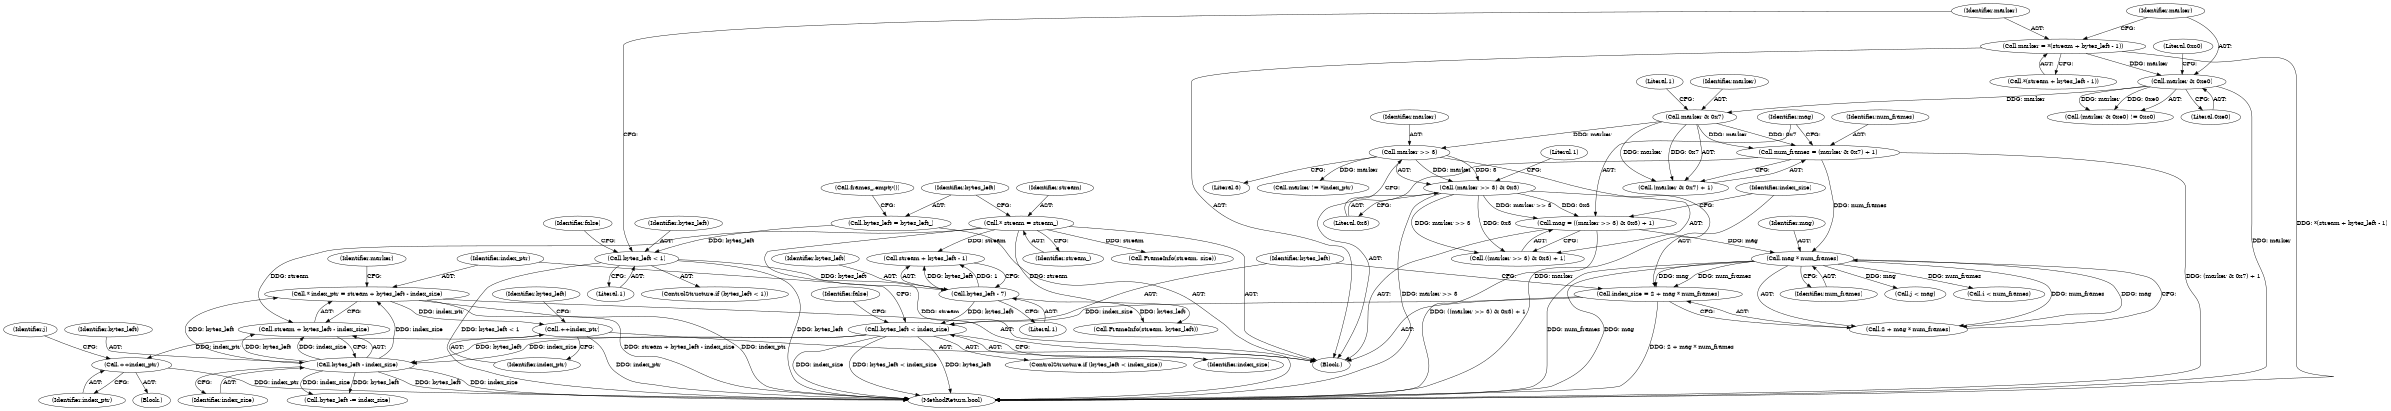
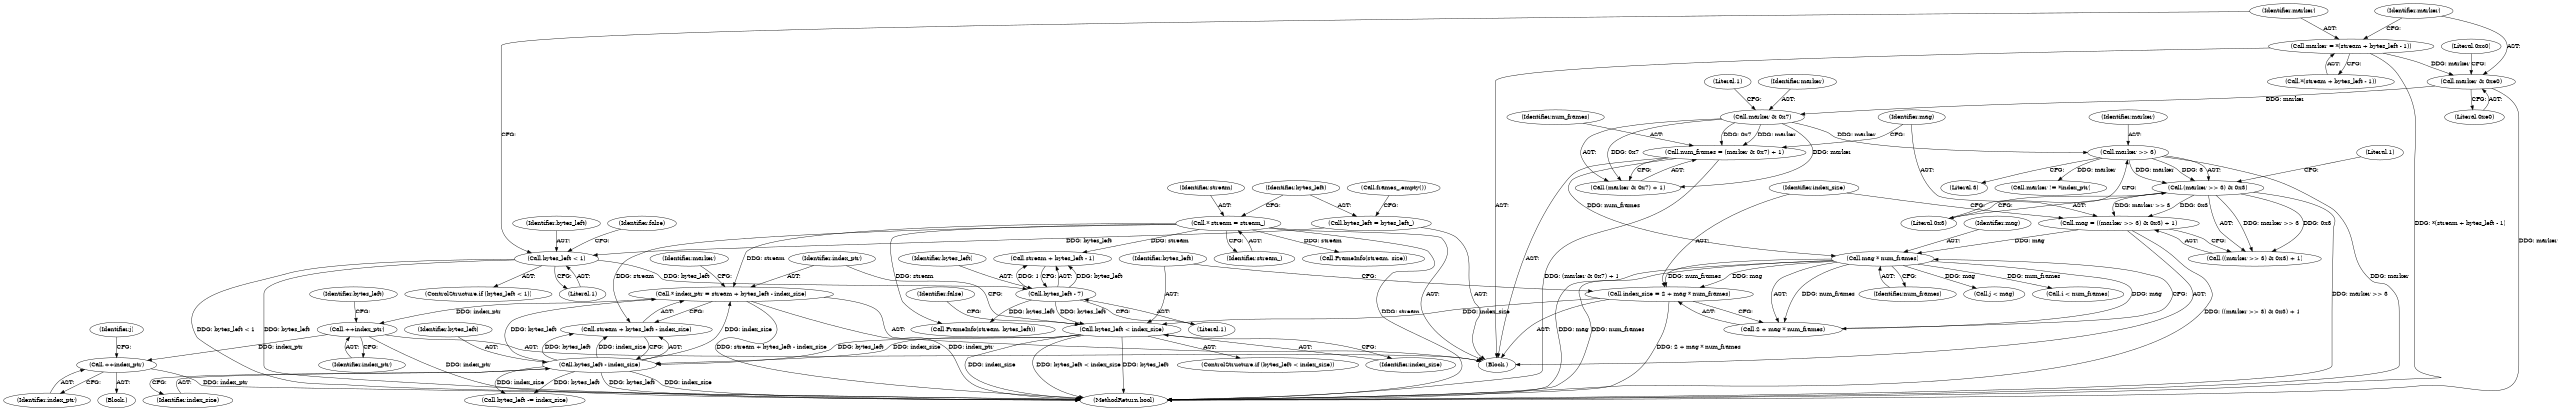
  digraph {
    n1 [label="(Call,++index_ptr)"]
    n2 [label="(Call,++index_ptr)"]
    n3 [label="(Block,)"]
    n4 [label="(Identifier,index_ptr)"]
    n5 [label="(MethodReturn,bool)"]
    n6 [label="(Identifier,index_ptr)"]
    n7 [label="(Block,)"]
    n8 [label="(Call,* index_ptr = stream + bytes_left - index_size)"]
    n9 [label="(Call,stream + bytes_left - index_size)"]
    n10 [label="(Call,bytes_left - index_size)"]
    n11 [label="(Call,* stream = stream_)"]
    n12 [label="(Call,FrameInfo(stream, bytes_left))"]
    n13 [label="(Identifier,stream_)"]
    n14 [label="(Call,stream + bytes_left - 1)"]
    n15 [label="(Call,FrameInfo(stream, size))"]
    n16 [label="(Call,bytes_left - 7)"]
    n17 [label="(Identifier,index_size)"]
    n18 [label="(Call,bytes_left -= index_size)"]
    n19 [label="(Call,bytes_left < index_size)"]
    n20 [label="(ControlStructure,if (bytes_left < index_size))"]
    n21 [label="(Identifier,index_size)"]
    n22 [label="(Literal,1)"]
    n23 [label="(Call,bytes_left < 1)"]
    n24 [label="(ControlStructure,if (bytes_left < 1))"]
    n25 [label="(Literal,1)"]
    n26 [label="(Call,bytes_left = bytes_left_)"]
    n27 [label="(Call,index_size = 2 + mag * num_frames)"]
    n28 [label="(Call,2 + mag * num_frames)"]
    n29 [label="(Call,mag * num_frames)"]
    n30 [label="(Identifier,num_frames)"]
    n31 [label="(Call,j < mag)"]
    n32 [label="(Call,i < num_frames)"]
    n33 [label="(Call,mag = ((marker >> 3) & 0x3) + 1)"]
    n34 [label="(Call,((marker >> 3) & 0x3) + 1)"]
    n35 [label="(Call,(marker >> 3) & 0x3)"]
    n36 [label="(Literal,0x3)"]
    n37 [label="(Call,marker >> 3)"]
    n38 [label="(Literal,3)"]
    n39 [label="(Call,marker != *index_ptr)"]
    n40 [label="(Call,marker & 0x7)"]
    n41 [label="(Call,num_frames = (marker & 0x7) + 1)"]
    n42 [label="(Call,(marker & 0x7) + 1)"]
    n43 [label="(Call,marker & 0xe0)"]
-   n44 [label="(Call,(marker & 0xe0) != 0xc0)"]
    n45 [label="(Literal,0xe0)"]
    n46 [label="(Call,marker = *(stream + bytes_left - 1))"]
    n47 [label="(Call,*(stream + bytes_left - 1))"]
    n48 [label="(Literal,1)"]
    n49 [label="(Identifier,j)"]
    n50 [label="(Literal,0xc0)"]
    n51 [label="(Identifier,bytes_left)"]
    n52 [label="(Identifier,bytes_left)"]
    n53 [label="(Identifier,false)"]
    n54 [label="(Identifier,marker)"]
    n55 [label="(Identifier,marker)"]
    n56 [label="(Identifier,index_size)"]
    n57 [label="(Identifier,marker)"]
    n58 [label="(Identifier,marker)"]
    n59 [label="(Call,frames_.empty())"]
    n60 [label="(Identifier,mag)"]
    n61 [label="(Identifier,mag)"]
    n62 [label="(Identifier,bytes_left)"]
    n63 [label="(Identifier,index_ptr)"]
    n64 [label="(Identifier,stream)"]
    n65 [label="(Identifier,marker)"]
    n66 [label="(Identifier,num_frames)"]
    n67 [label="(Identifier,bytes_left)"]
    n68 [label="(Identifier,bytes_left)"]
    n69 [label="(Literal,1)"]
    n70 [label="(Identifier,bytes_left)"]
    n71 [label="(Identifier,false)"]
    n1 -> n2 [label="DDG: index_ptr"]
    n1 -> n3 [label="AST: "]
    n1 -> n4 [label="CFG: "]
    n1 -> n5 [label="DDG: index_ptr"]
    n2 -> n5 [label="DDG: index_ptr"]
    n2 -> n6 [label="CFG: "]
    n2 -> n7 [label="AST: "]
    n4 -> n1 [label="AST: "]
    n6 -> n2 [label="AST: "]
    n8 -> n1 [label="DDG: index_ptr"]
    n8 -> n3 [label="AST: "]
    n8 -> n5 [label="DDG: stream + bytes_left - index_size"]
    n8 -> n5 [label="DDG: index_ptr"]
    n8 -> n9 [label="CFG: "]
    n9 -> n8 [label="AST: "]
    n9 -> n10 [label="CFG: "]
    n10 -> n5 [label="DDG: bytes_left"]
    n10 -> n5 [label="DDG: index_size"]
    n10 -> n8 [label="DDG: bytes_left"]
    n10 -> n8 [label="DDG: index_size"]
    n10 -> n9 [label="AST: "]
    n10 -> n9 [label="DDG: bytes_left"]
    n10 -> n9 [label="DDG: index_size"]
    n10 -> n17 [label="CFG: "]
    n10 -> n18 [label="DDG: index_size"]
    n10 -> n18 [label="DDG: bytes_left"]
    n11 -> n3 [label="AST: "]
    n11 -> n5 [label="DDG: stream"]
+   n11 -> n8 [label="DDG: stream"]
    n11 -> n9 [label="DDG: stream"]
    n11 -> n12 [label="DDG: stream"]
    n11 -> n13 [label="CFG: "]
    n11 -> n14 [label="DDG: stream"]
    n11 -> n15 [label="DDG: stream"]
    n13 -> n11 [label="AST: "]
    n14 -> n16 [label="CFG: "]
    n16 -> n12 [label="DDG: bytes_left"]
    n16 -> n14 [label="AST: "]
    n16 -> n14 [label="DDG: bytes_left"]
    n16 -> n14 [label="DDG: 1"]
    n16 -> n19 [label="DDG: bytes_left"]
    n16 -> n22 [label="CFG: "]
    n17 -> n10 [label="AST: "]
    n19 -> n5 [label="DDG: bytes_left"]
    n19 -> n5 [label="DDG: index_size"]
    n19 -> n5 [label="DDG: bytes_left < index_size"]
    n19 -> n10 [label="DDG: bytes_left"]
    n19 -> n10 [label="DDG: index_size"]
    n19 -> n20 [label="AST: "]
    n19 -> n21 [label="CFG: "]
    n21 -> n19 [label="AST: "]
    n22 -> n16 [label="AST: "]
    n23 -> n5 [label="DDG: bytes_left"]
    n23 -> n5 [label="DDG: bytes_left < 1"]
    n23 -> n16 [label="DDG: bytes_left"]
    n23 -> n24 [label="AST: "]
    n23 -> n25 [label="CFG: "]
    n25 -> n23 [label="AST: "]
    n26 -> n3 [label="AST: "]
    n26 -> n23 [label="DDG: bytes_left"]
    n27 -> n3 [label="AST: "]
    n27 -> n5 [label="DDG: 2 + mag * num_frames"]
    n27 -> n19 [label="DDG: index_size"]
    n27 -> n28 [label="CFG: "]
    n28 -> n27 [label="AST: "]
    n28 -> n29 [label="CFG: "]
    n29 -> n5 [label="DDG: mag"]
    n29 -> n5 [label="DDG: num_frames"]
    n29 -> n27 [label="DDG: mag"]
    n29 -> n27 [label="DDG: num_frames"]
    n29 -> n28 [label="AST: "]
    n29 -> n28 [label="DDG: mag"]
    n29 -> n28 [label="DDG: num_frames"]
    n29 -> n30 [label="CFG: "]
    n29 -> n31 [label="DDG: mag"]
    n29 -> n32 [label="DDG: num_frames"]
    n30 -> n29 [label="AST: "]
    n33 -> n3 [label="AST: "]
    n33 -> n5 [label="DDG: ((marker >> 3) & 0x3) + 1"]
    n33 -> n29 [label="DDG: mag"]
    n33 -> n34 [label="CFG: "]
    n34 -> n33 [label="AST: "]
    n35 -> n5 [label="DDG: marker >> 3"]
    n35 -> n33 [label="DDG: marker >> 3"]
    n35 -> n33 [label="DDG: 0x3"]
    n35 -> n34 [label="AST: "]
    n35 -> n34 [label="DDG: marker >> 3"]
    n35 -> n34 [label="DDG: 0x3"]
    n35 -> n36 [label="CFG: "]
    n36 -> n35 [label="AST: "]
    n36 -> n37 [label="CFG: "]
    n37 -> n5 [label="DDG: marker"]
    n37 -> n35 [label="AST: "]
    n37 -> n35 [label="DDG: marker"]
    n37 -> n35 [label="DDG: 3"]
    n37 -> n38 [label="CFG: "]
    n37 -> n39 [label="DDG: marker"]
    n40 -> n37 [label="DDG: marker"]
    n40 -> n41 [label="DDG: marker"]
    n40 -> n41 [label="DDG: 0x7"]
    n40 -> n42 [label="AST: "]
    n40 -> n42 [label="DDG: marker"]
    n40 -> n42 [label="DDG: 0x7"]
    n41 -> n3 [label="AST: "]
    n41 -> n5 [label="DDG: (marker & 0x7) + 1"]
    n41 -> n29 [label="DDG: num_frames"]
    n41 -> n42 [label="CFG: "]
    n42 -> n41 [label="AST: "]
    n43 -> n5 [label="DDG: marker"]
    n43 -> n40 [label="DDG: marker"]
-   n43 -> n44 [label="AST: "]
-   n43 -> n44 [label="DDG: marker"]
-   n43 -> n44 [label="DDG: 0xe0"]
    n43 -> n45 [label="CFG: "]
    n45 -> n43 [label="AST: "]
    n46 -> n3 [label="AST: "]
    n46 -> n5 [label="DDG: *(stream + bytes_left - 1)"]
    n46 -> n43 [label="DDG: marker"]
    n46 -> n47 [label="CFG: "]
    n47 -> n46 [label="AST: "]
    n48 -> n40 [label="CFG: "]
    n49 -> n2 [label="CFG: "]
    n50 -> n43 [label="CFG: "]
    n51 -> n1 [label="CFG: "]
    n52 -> n11 [label="CFG: "]
    n52 -> n26 [label="AST: "]
    n53 -> n23 [label="CFG: "]
    n54 -> n40 [label="AST: "]
    n55 -> n43 [label="AST: "]
    n55 -> n46 [label="CFG: "]
    n56 -> n27 [label="AST: "]
    n56 -> n33 [label="CFG: "]
    n57 -> n8 [label="CFG: "]
    n58 -> n37 [label="AST: "]
    n59 -> n26 [label="CFG: "]
    n60 -> n29 [label="AST: "]
    n61 -> n33 [label="AST: "]
    n61 -> n41 [label="CFG: "]
    n62 -> n16 [label="AST: "]
    n63 -> n8 [label="AST: "]
    n63 -> n19 [label="CFG: "]
    n64 -> n11 [label="AST: "]
    n65 -> n23 [label="CFG: "]
    n65 -> n46 [label="AST: "]
    n66 -> n41 [label="AST: "]
    n67 -> n19 [label="AST: "]
    n67 -> n27 [label="CFG: "]
    n68 -> n23 [label="AST: "]
    n69 -> n35 [label="CFG: "]
    n70 -> n10 [label="AST: "]
    n71 -> n19 [label="CFG: "]
  }
